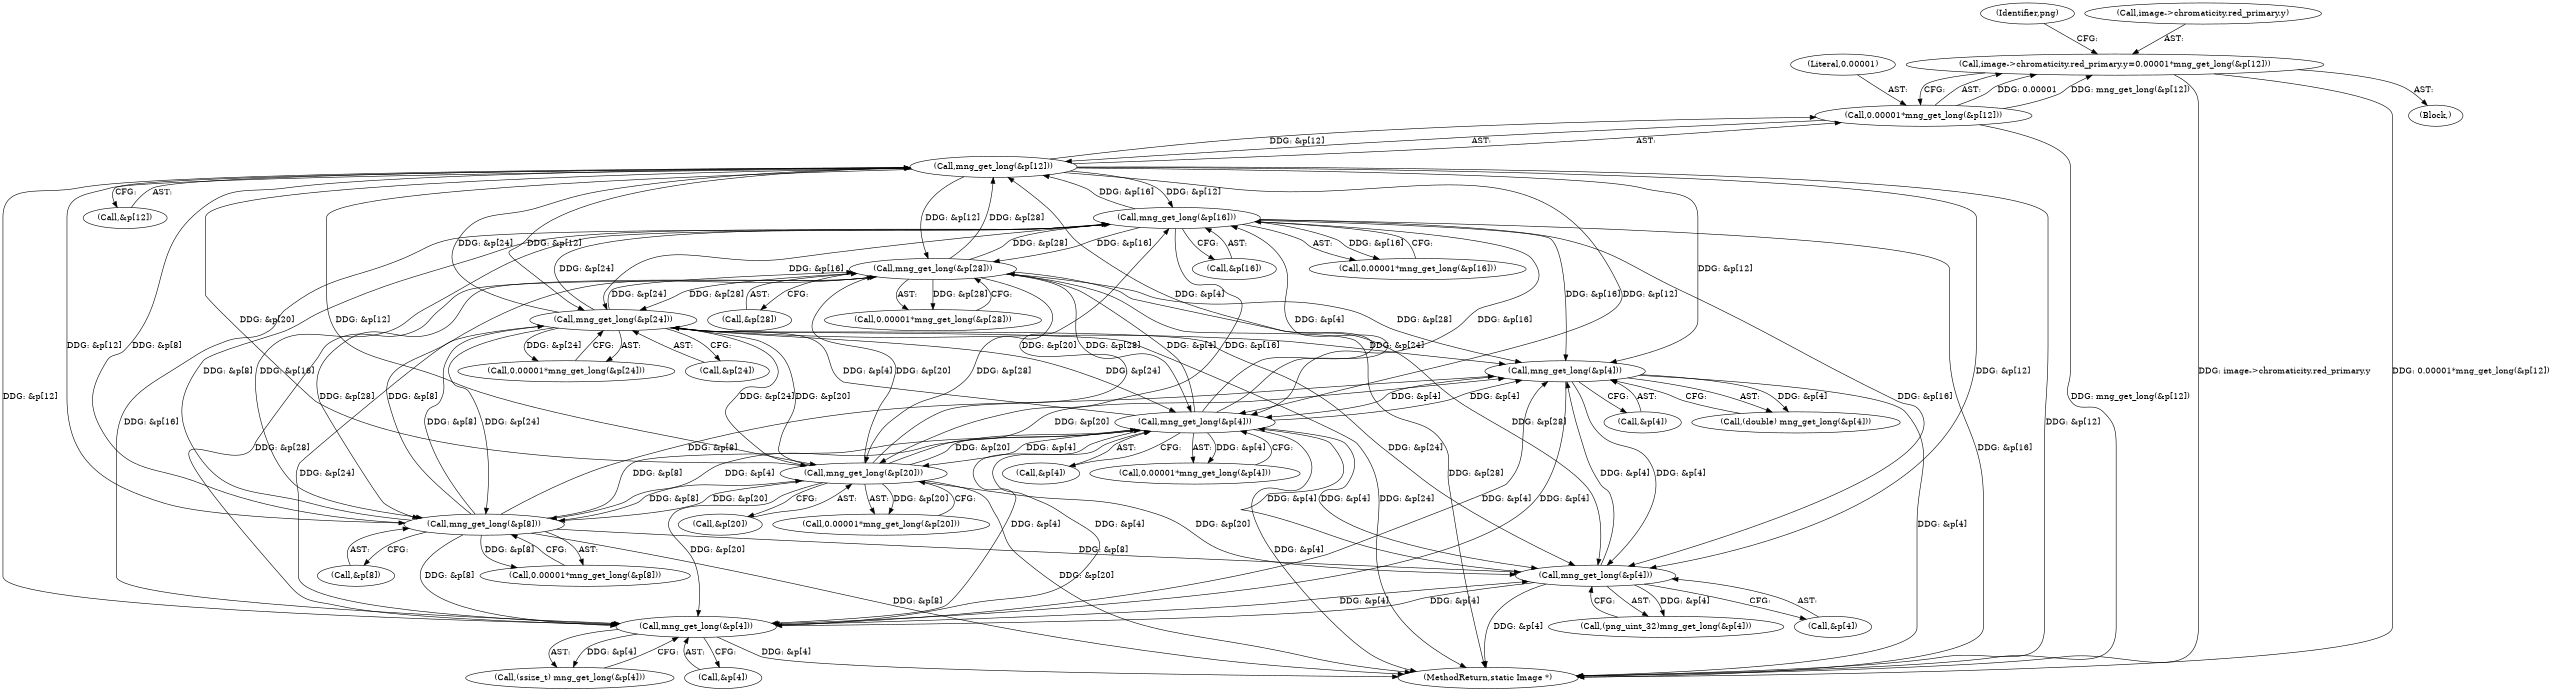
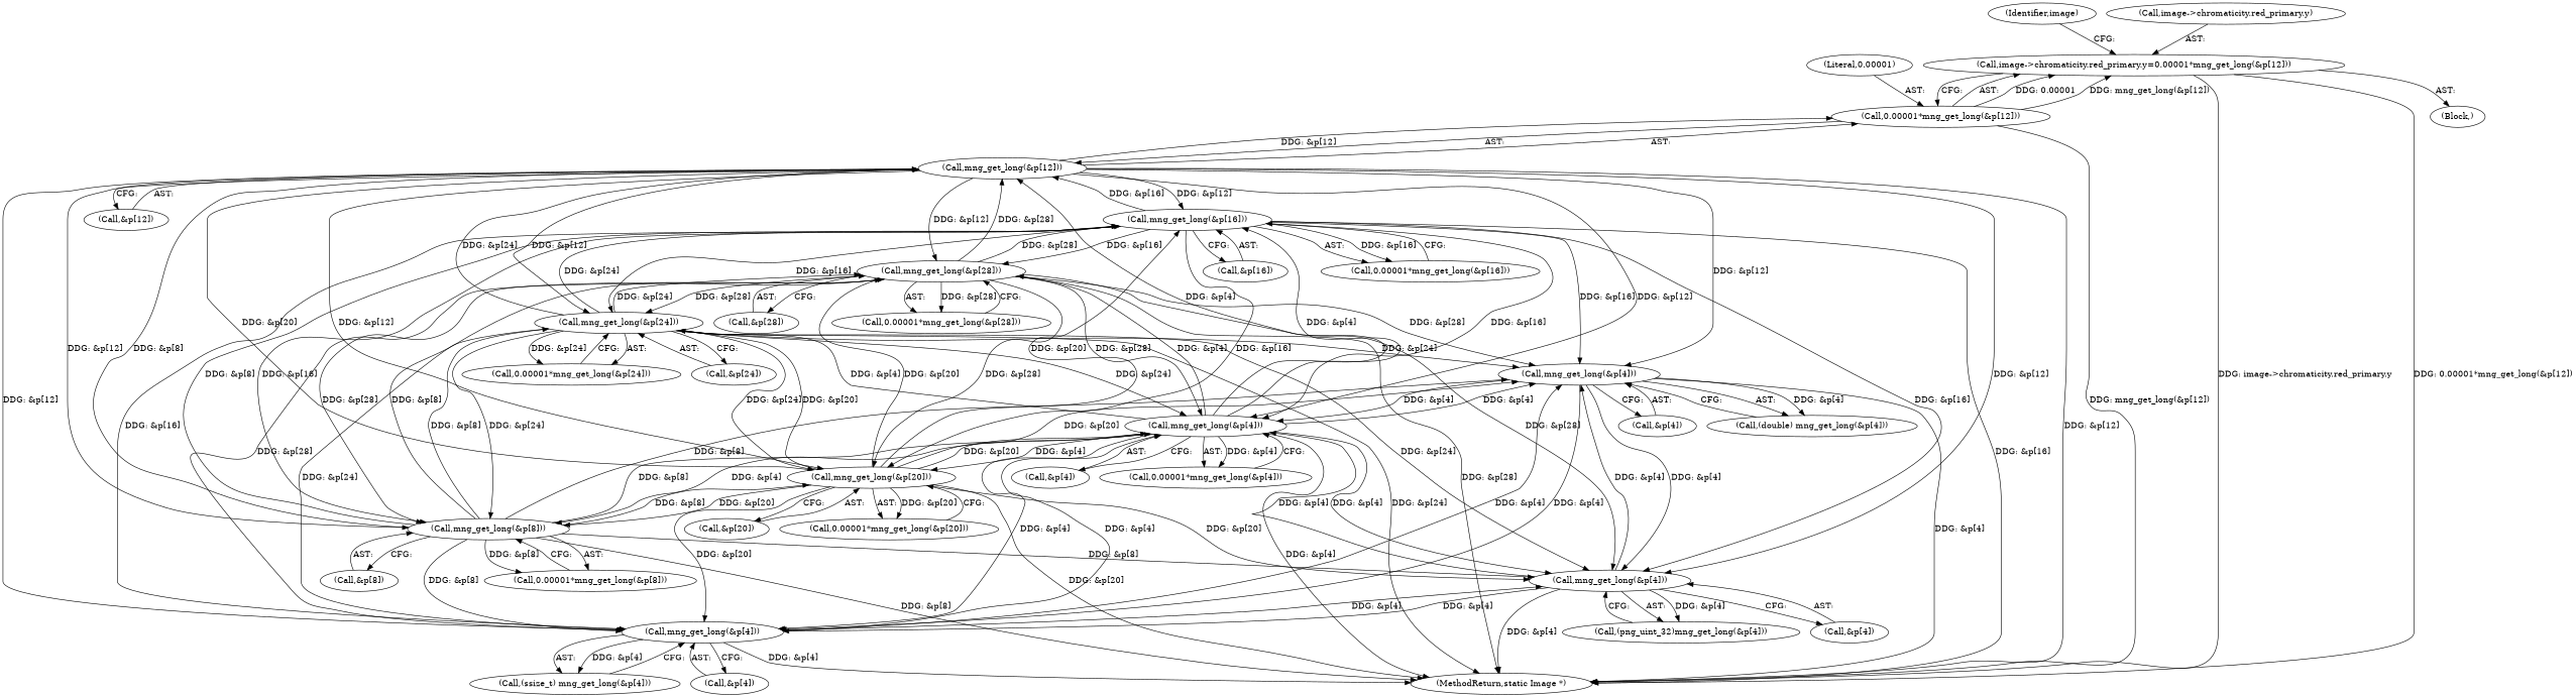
  digraph {
    n1 [label="(Call,image->chromaticity.red_primary.y=0.00001*mng_get_long(&p[12]))"]
    n2 [label="(Call,0.00001*mng_get_long(&p[12]))"]
    n3 [label="(MethodReturn,static Image *)"]
    n4 [label="(Block,)"]
    n5 [label="(Call,mng_get_long(&p[12]))"]
    n6 [label="(Call,mng_get_long(&p[16]))"]
    n7 [label="(Call,mng_get_long(&p[28]))"]
    n8 [label="(Call,mng_get_long(&p[24]))"]
    n9 [label="(Call,mng_get_long(&p[4]))"]
    n10 [label="(Call,mng_get_long(&p[4]))"]
    n11 [label="(Call,mng_get_long(&p[4]))"]
    n12 [label="(Call,mng_get_long(&p[8]))"]
    n13 [label="(Call,mng_get_long(&p[20]))"]
    n14 [label="(Call,mng_get_long(&p[4]))"]
    n15 [label="(Call,&p[12])"]
    n16 [label="(Call,0.00001*mng_get_long(&p[16]))"]
    n17 [label="(Call,&p[16])"]
    n18 [label="(Call,&p[28])"]
    n19 [label="(Call,0.00001*mng_get_long(&p[28]))"]
    n20 [label="(Call,&p[24])"]
    n21 [label="(Call,0.00001*mng_get_long(&p[24]))"]
    n22 [label="(Call,0.00001*mng_get_long(&p[4]))"]
    n23 [label="(Call,&p[4])"]
    n24 [label="(Call,&p[4])"]
    n25 [label="(Call,(ssize_t) mng_get_long(&p[4]))"]
    n26 [label="(Call,(png_uint_32)mng_get_long(&p[4]))"]
    n27 [label="(Call,&p[4])"]
    n28 [label="(Call,0.00001*mng_get_long(&p[8]))"]
    n29 [label="(Call,&p[8])"]
    n30 [label="(Call,0.00001*mng_get_long(&p[20]))"]
    n31 [label="(Call,&p[20])"]
    n32 [label="(Call,&p[4])"]
    n33 [label="(Call,(double) mng_get_long(&p[4]))"]
-   n34 [label="(Identifier,png)"]
+   n34 [label="(Identifier,image)"]
    n35 [label="(Literal,0.00001)"]
    n36 [label="(Call,image->chromaticity.red_primary.y)"]
    n1 -> n2 [label="CFG: "]
    n1 -> n3 [label="DDG: image->chromaticity.red_primary.y"]
    n1 -> n3 [label="DDG: 0.00001*mng_get_long(&p[12])"]
    n1 -> n4 [label="AST: "]
    n2 -> n1 [label="AST: "]
    n2 -> n1 [label="DDG: 0.00001"]
    n2 -> n1 [label="DDG: mng_get_long(&p[12])"]
    n2 -> n3 [label="DDG: mng_get_long(&p[12])"]
    n2 -> n5 [label="AST: "]
    n5 -> n2 [label="AST: "]
    n5 -> n2 [label="DDG: &p[12]"]
    n5 -> n3 [label="DDG: &p[12]"]
    n5 -> n6 [label="DDG: &p[12]"]
    n5 -> n7 [label="DDG: &p[12]"]
    n5 -> n8 [label="DDG: &p[12]"]
    n5 -> n9 [label="DDG: &p[12]"]
    n5 -> n10 [label="DDG: &p[12]"]
    n5 -> n11 [label="DDG: &p[12]"]
    n5 -> n12 [label="DDG: &p[12]"]
    n5 -> n13 [label="DDG: &p[12]"]
    n5 -> n14 [label="DDG: &p[12]"]
    n5 -> n15 [label="CFG: "]
    n6 -> n3 [label="DDG: &p[16]"]
    n6 -> n5 [label="DDG: &p[16]"]
    n6 -> n7 [label="DDG: &p[16]"]
    n6 -> n8 [label="DDG: &p[16]"]
    n6 -> n9 [label="DDG: &p[16]"]
    n6 -> n10 [label="DDG: &p[16]"]
    n6 -> n11 [label="DDG: &p[16]"]
    n6 -> n12 [label="DDG: &p[16]"]
    n6 -> n13 [label="DDG: &p[16]"]
    n6 -> n14 [label="DDG: &p[16]"]
    n6 -> n16 [label="AST: "]
    n6 -> n16 [label="DDG: &p[16]"]
    n6 -> n17 [label="CFG: "]
    n7 -> n3 [label="DDG: &p[28]"]
    n7 -> n5 [label="DDG: &p[28]"]
    n7 -> n6 [label="DDG: &p[28]"]
    n7 -> n8 [label="DDG: &p[28]"]
    n7 -> n9 [label="DDG: &p[28]"]
    n7 -> n10 [label="DDG: &p[28]"]
    n7 -> n11 [label="DDG: &p[28]"]
    n7 -> n12 [label="DDG: &p[28]"]
    n7 -> n13 [label="DDG: &p[28]"]
    n7 -> n14 [label="DDG: &p[28]"]
    n7 -> n18 [label="CFG: "]
    n7 -> n19 [label="AST: "]
    n7 -> n19 [label="DDG: &p[28]"]
    n8 -> n3 [label="DDG: &p[24]"]
    n8 -> n5 [label="DDG: &p[24]"]
    n8 -> n6 [label="DDG: &p[24]"]
    n8 -> n7 [label="DDG: &p[24]"]
    n8 -> n9 [label="DDG: &p[24]"]
    n8 -> n10 [label="DDG: &p[24]"]
    n8 -> n11 [label="DDG: &p[24]"]
    n8 -> n12 [label="DDG: &p[24]"]
    n8 -> n13 [label="DDG: &p[24]"]
    n8 -> n14 [label="DDG: &p[24]"]
    n8 -> n20 [label="CFG: "]
    n8 -> n21 [label="AST: "]
    n8 -> n21 [label="DDG: &p[24]"]
    n9 -> n3 [label="DDG: &p[4]"]
    n9 -> n5 [label="DDG: &p[4]"]
    n9 -> n6 [label="DDG: &p[4]"]
    n9 -> n7 [label="DDG: &p[4]"]
    n9 -> n8 [label="DDG: &p[4]"]
    n9 -> n10 [label="DDG: &p[4]"]
    n9 -> n11 [label="DDG: &p[4]"]
    n9 -> n12 [label="DDG: &p[4]"]
    n9 -> n13 [label="DDG: &p[4]"]
    n9 -> n14 [label="DDG: &p[4]"]
    n9 -> n22 [label="AST: "]
    n9 -> n22 [label="DDG: &p[4]"]
    n9 -> n23 [label="CFG: "]
    n10 -> n3 [label="DDG: &p[4]"]
    n10 -> n9 [label="DDG: &p[4]"]
    n10 -> n11 [label="DDG: &p[4]"]
    n10 -> n14 [label="DDG: &p[4]"]
    n10 -> n24 [label="CFG: "]
    n10 -> n25 [label="AST: "]
    n10 -> n25 [label="DDG: &p[4]"]
    n11 -> n3 [label="DDG: &p[4]"]
    n11 -> n9 [label="DDG: &p[4]"]
    n11 -> n10 [label="DDG: &p[4]"]
    n11 -> n14 [label="DDG: &p[4]"]
    n11 -> n26 [label="AST: "]
    n11 -> n26 [label="DDG: &p[4]"]
    n11 -> n27 [label="CFG: "]
    n12 -> n3 [label="DDG: &p[8]"]
    n12 -> n5 [label="DDG: &p[8]"]
    n12 -> n6 [label="DDG: &p[8]"]
    n12 -> n7 [label="DDG: &p[8]"]
    n12 -> n8 [label="DDG: &p[8]"]
    n12 -> n9 [label="DDG: &p[8]"]
    n12 -> n10 [label="DDG: &p[8]"]
    n12 -> n11 [label="DDG: &p[8]"]
    n12 -> n13 [label="DDG: &p[8]"]
    n12 -> n14 [label="DDG: &p[8]"]
    n12 -> n28 [label="AST: "]
    n12 -> n28 [label="DDG: &p[8]"]
    n12 -> n29 [label="CFG: "]
    n13 -> n3 [label="DDG: &p[20]"]
    n13 -> n5 [label="DDG: &p[20]"]
    n13 -> n6 [label="DDG: &p[20]"]
    n13 -> n7 [label="DDG: &p[20]"]
    n13 -> n8 [label="DDG: &p[20]"]
    n13 -> n9 [label="DDG: &p[20]"]
    n13 -> n10 [label="DDG: &p[20]"]
    n13 -> n11 [label="DDG: &p[20]"]
    n13 -> n12 [label="DDG: &p[20]"]
    n13 -> n14 [label="DDG: &p[20]"]
    n13 -> n30 [label="AST: "]
    n13 -> n30 [label="DDG: &p[20]"]
    n13 -> n31 [label="CFG: "]
    n14 -> n3 [label="DDG: &p[4]"]
    n14 -> n9 [label="DDG: &p[4]"]
    n14 -> n10 [label="DDG: &p[4]"]
    n14 -> n11 [label="DDG: &p[4]"]
    n14 -> n32 [label="CFG: "]
    n14 -> n33 [label="AST: "]
    n14 -> n33 [label="DDG: &p[4]"]
    n15 -> n5 [label="AST: "]
    n16 -> n6 [label="CFG: "]
    n17 -> n6 [label="AST: "]
    n18 -> n7 [label="AST: "]
    n19 -> n7 [label="CFG: "]
    n20 -> n8 [label="AST: "]
    n21 -> n8 [label="CFG: "]
    n22 -> n9 [label="CFG: "]
    n23 -> n9 [label="AST: "]
    n24 -> n10 [label="AST: "]
    n25 -> n10 [label="CFG: "]
    n26 -> n11 [label="CFG: "]
    n27 -> n11 [label="AST: "]
    n28 -> n12 [label="CFG: "]
    n29 -> n12 [label="AST: "]
    n30 -> n13 [label="CFG: "]
    n31 -> n13 [label="AST: "]
    n32 -> n14 [label="AST: "]
    n33 -> n14 [label="CFG: "]
    n34 -> n1 [label="CFG: "]
    n35 -> n2 [label="AST: "]
    n36 -> n1 [label="AST: "]
  }
